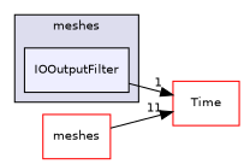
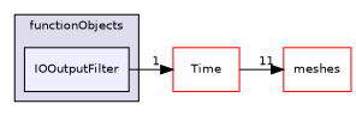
  digraph {
    compound=true
    rankdir=LR
    node [fontname=Helvetica fontsize=10 shape=box color=red]
    edge [labeldistance=1.5 labelfontname=Helvetica labelfontsize=10]
    n1 [fillcolor="#eeeeff" label=IOOutputFilter pencolor=black style=filled color=""]
    n2 [label=Time]
    n3 [label=meshes]
    subgraph cluster_1 {
      bgcolor="#ddddee"
      fontname=Helvetica
      fontsize=10
-     label=meshes
+     label=functionObjects
      pencolor=black
      n1
    }
    n1 -> n2 [headlabel=1]
-   n3 -> n2 [headlabel=11]
+   n2 -> n3 [headlabel=11]
  }
